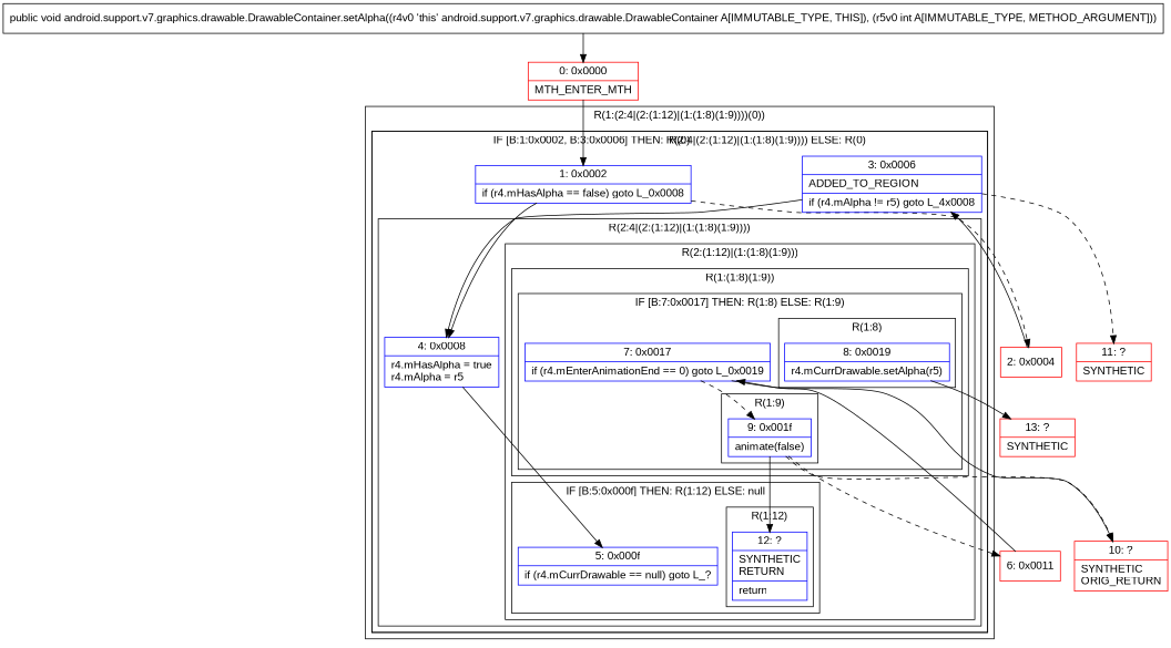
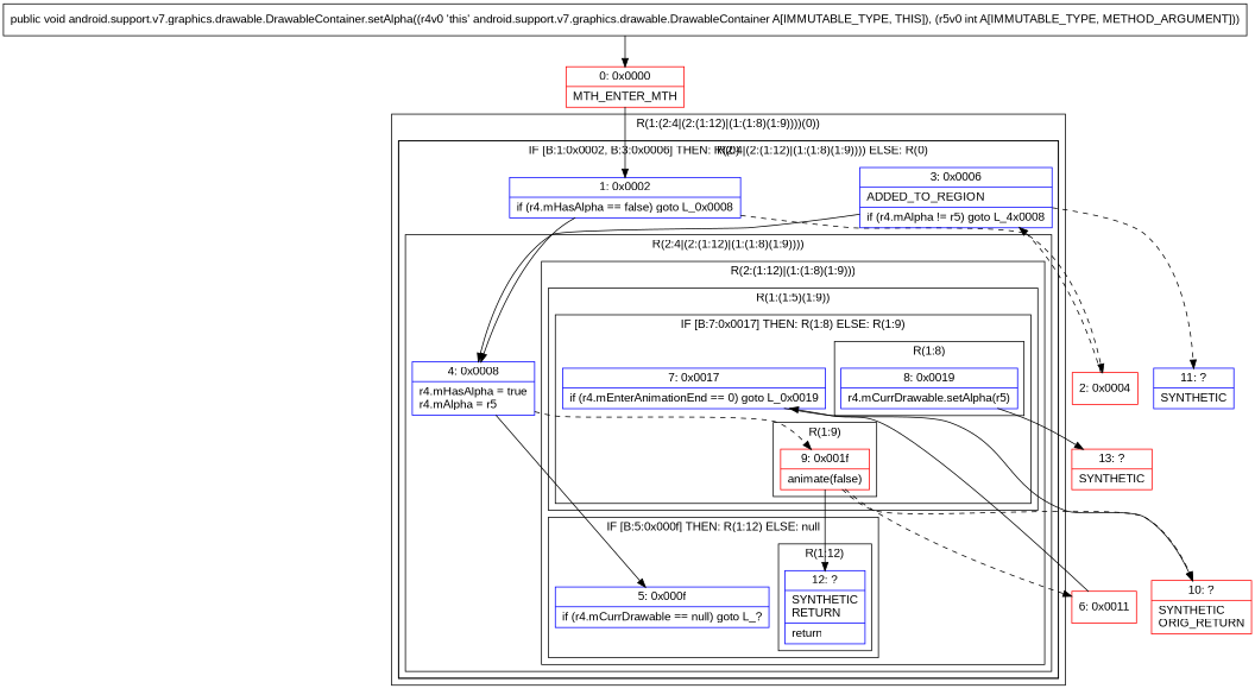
  digraph {
    fontname="Liberation Sans"
    node [color=blue fontname="Liberation Sans" shape=record]
    edge [fontname="Liberation Sans"]
    n1 [label="{12\:\ ?|SYNTHETIC\lRETURN\l|return\l}"]
    n2 [label="{5\:\ 0x000f|if (r4.mCurrDrawable == null) goto L_?\l}"]
    n3 [label="{8\:\ 0x0019|r4.mCurrDrawable.setAlpha(r5)\l}"]
-   n4 [label="{9\:\ 0x001f|animate(false)\l}"]
+   n4 [color=red label="{9\:\ 0x001f|animate(false)\l}"]
    n5 [label="{7\:\ 0x0017|if (r4.mEnterAnimationEnd == 0) goto L_0x0019\l}"]
    n6 [label="{4\:\ 0x0008|r4.mHasAlpha = true\lr4.mAlpha = r5\l}"]
    n7 [label="{1\:\ 0x0002|if (r4.mHasAlpha == false) goto L_0x0008\l}"]
    n8 [label="{3\:\ 0x0006|ADDED_TO_REGION\l|if (r4.mAlpha != r5) goto L_4x0008\l}"]
    n9 [color=red label="{13\:\ ?|SYNTHETIC\l}"]
    n10 [color=red label="{6\:\ 0x0011}"]
    n11 [color=red label="{10\:\ ?|SYNTHETIC\lORIG_RETURN\l}"]
    n12 [color=red label="{2\:\ 0x0004}"]
-   n13 [color=red label="{11\:\ ?|SYNTHETIC\l}"]
+   n13 [label="{11\:\ ?|SYNTHETIC\l}"]
    n14 [color=red label="{0\:\ 0x0000|MTH_ENTER_MTH\l}"]
    n15 [label="{public void android.support.v7.graphics.drawable.DrawableContainer.setAlpha((r4v0 'this' android.support.v7.graphics.drawable.DrawableContainer A[IMMUTABLE_TYPE, THIS]), (r5v0 int A[IMMUTABLE_TYPE, METHOD_ARGUMENT])) }" color=""]
    subgraph cluster_1 {
      label="R(1:(2:4|(2:(1:12)|(1:(1:8)(1:9))))(0))"
      subgraph cluster_2 {
        label="IF [B:1:0x0002, B:3:0x0006] THEN: R(2:4|(2:(1:12)|(1:(1:8)(1:9)))) ELSE: R(0)"
        n7
        n8
        subgraph cluster_3 {
          label="R(2:4|(2:(1:12)|(1:(1:8)(1:9))))"
          n6
          subgraph cluster_4 {
            label="R(2:(1:12)|(1:(1:8)(1:9)))"
            subgraph cluster_5 {
              label="IF [B:5:0x000f] THEN: R(1:12) ELSE: null"
              n2
              subgraph cluster_6 {
                label="R(1:12)"
                n1
              }
            }
            subgraph cluster_7 {
-             label="R(1:(1:8)(1:9))"
+             label="R(1:(1:5)(1:9))"
              subgraph cluster_8 {
                label="IF [B:7:0x0017] THEN: R(1:8) ELSE: R(1:9)"
                n5
                subgraph cluster_9 {
                  label="R(1:8)"
                  n3
                }
                subgraph cluster_10 {
                  label="R(1:9)"
                  n4
                }
              }
            }
          }
        }
        subgraph cluster_11 {
          label="R(0)"
        }
      }
    }
    n3 -> n9
    n4 -> n1
    n4 -> n10 [style=dashed]
    n4 -> n11 [style=dashed]
-   n5 -> n4 [style=dashed]
+   n6 -> n4 [style=dashed]
    n5 -> n11
    n6 -> n2
    n7 -> n6
    n7 -> n12 [style=dashed]
    n8 -> n6
    n8 -> n13 [style=dashed]
    n10 -> n5
-   n12 -> n8
+   n12 -> n8 [style=dashed]
    n14 -> n7
    n15 -> n14
  }
